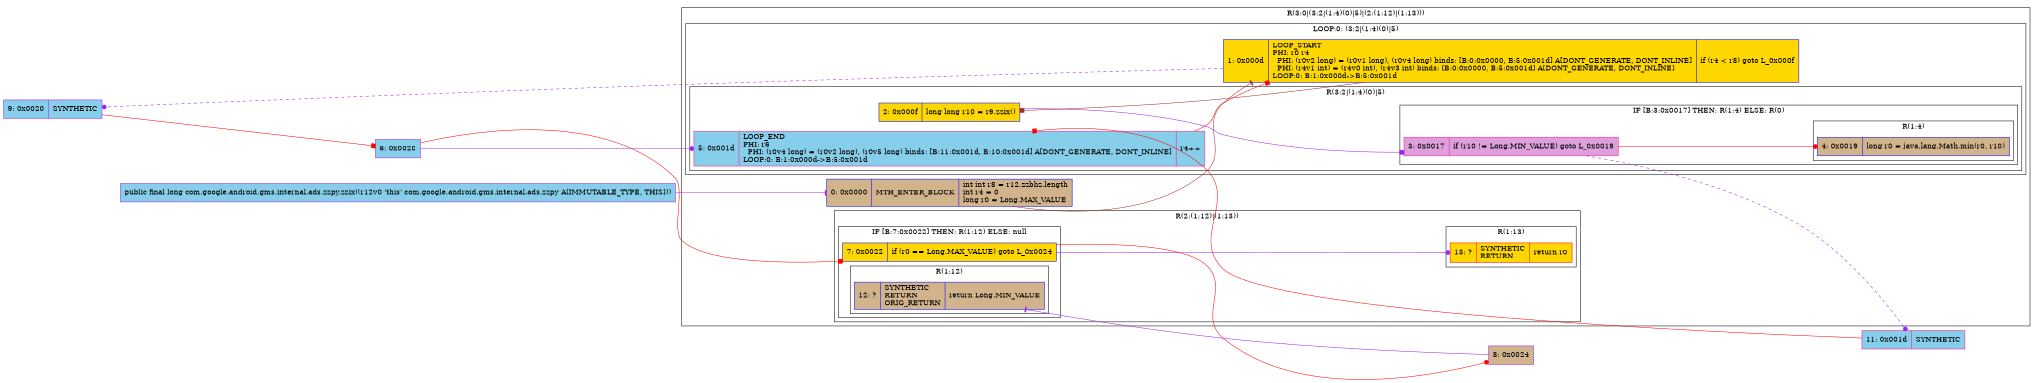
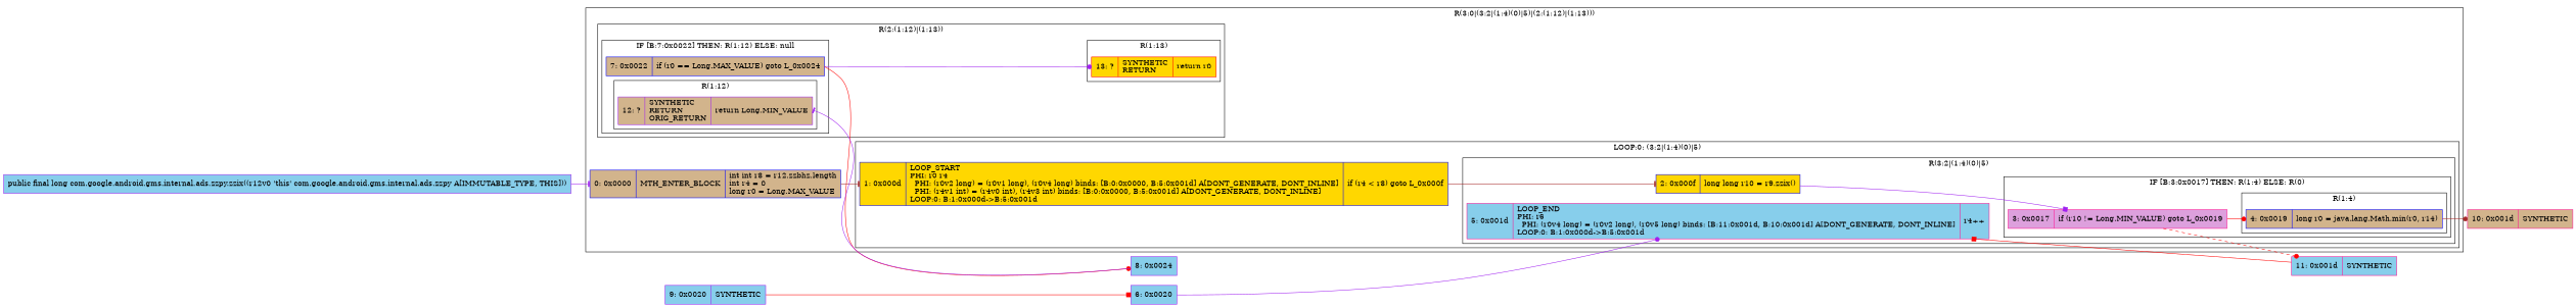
  digraph {
    rankdir=LR
    node [color=blue fillcolor=tan shape=record style=filled]
    edge [arrowhead=dot color=red]
-   n1 [label="{4\:\ 0x0019|long r0 = java.lang.Math.min(r0, r10)\l}"]
+   n1 [label="{4\:\ 0x0019|long r0 = java.lang.Math.min(r0, r14)\l}"]
    n2 [color=deeppink fillcolor=plum label="{3\:\ 0x0017|if (r10 != Long.MIN_VALUE) goto L_0x0019\l}"]
    n3 [fillcolor=gold label="{2\:\ 0x000f|long long r10 = r9.zzix()\l}"]
    n4 [color=deeppink fillcolor=skyblue label="{5\:\ 0x001d|LOOP_END\lPHI: r6 \l  PHI: (r0v4 long) = (r0v2 long), (r0v5 long) binds: [B:11:0x001d, B:10:0x001d] A[DONT_GENERATE, DONT_INLINE]\lLOOP:0: B:1:0x000d\-\>B:5:0x001d\l|r4++\l}"]
    n5 [fillcolor=gold label="{1\:\ 0x000d|LOOP_START\lPHI: r0 r4 \l  PHI: (r0v2 long) = (r0v1 long), (r0v4 long) binds: [B:0:0x0000, B:5:0x001d] A[DONT_GENERATE, DONT_INLINE]\l  PHI: (r4v1 int) = (r4v0 int), (r4v3 int) binds: [B:0:0x0000, B:5:0x001d] A[DONT_GENERATE, DONT_INLINE]\lLOOP:0: B:1:0x000d\-\>B:5:0x001d\l|if (r4 \< r8) goto L_0x000f\l}"]
-   n6 [label="{12\:\ ?|SYNTHETIC\lRETURN\lORIG_RETURN\l|return Long.MIN_VALUE\l}"]
-   n7 [fillcolor=gold label="{7\:\ 0x0022|if (r0 == Long.MAX_VALUE) goto L_0x0024\l}"]
+   n6 [color=purple label="{12\:\ ?|SYNTHETIC\lRETURN\lORIG_RETURN\l|return Long.MIN_VALUE\l}"]
+   n7 [label="{7\:\ 0x0022|if (r0 == Long.MAX_VALUE) goto L_0x0024\l}"]
    n8 [color=red fillcolor=gold label="{13\:\ ?|SYNTHETIC\lRETURN\l|return r0\l}"]
    n9 [label="{0\:\ 0x0000|MTH_ENTER_BLOCK\l|int int r8 = r12.zzbhz.length\lint r4 = 0\llong r0 = Long.MAX_VALUE\l}"]
+   n10 [color=deeppink label="{10\:\ 0x001d|SYNTHETIC\l}"]
    n11 [color=deeppink fillcolor=skyblue label="{11\:\ 0x001d|SYNTHETIC\l}"]
    n12 [color=purple fillcolor=skyblue label="{9\:\ 0x0020|SYNTHETIC\l}"]
-   n13 [color=purple label="{8\:\ 0x0024}"]
+   n13 [color=purple fillcolor=skyblue label="{8\:\ 0x0024}"]
    n14 [color=purple fillcolor=skyblue label="{6\:\ 0x0020}"]
    n15 [color=purple fillcolor=skyblue label="{public final long com.google.android.gms.internal.ads.zzpy.zzix((r12v0 'this' com.google.android.gms.internal.ads.zzpy A[IMMUTABLE_TYPE, THIS])) }"]
    subgraph cluster_1 {
      label="R(3:0|(3:2|(1:4)(0)|5)|(2:(1:12)|(1:13)))"
      n9
      subgraph cluster_2 {
        label="LOOP:0: (3:2|(1:4)(0)|5)"
        n5
        subgraph cluster_3 {
          label="R(3:2|(1:4)(0)|5)"
          n3
          n4
          subgraph cluster_4 {
            label="IF [B:3:0x0017] THEN: R(1:4) ELSE: R(0)"
            n2
            subgraph cluster_5 {
              label="R(1:4)"
              n1
            }
            subgraph cluster_6 {
              label="R(0)"
            }
          }
        }
      }
      subgraph cluster_7 {
        label="R(2:(1:12)|(1:13))"
        subgraph cluster_8 {
          label="IF [B:7:0x0022] THEN: R(1:12) ELSE: null"
          n7
          subgraph cluster_9 {
            label="R(1:12)"
            n6
          }
        }
        subgraph cluster_10 {
          label="R(1:13)"
          n8
        }
      }
    }
+   n1 -> n10 [color=brown]
    n2 -> n1
-   n2 -> n11 [color=purple style=dashed]
+   n2 -> n11 [style=dashed]
    n3 -> n2 [arrowhead=box color=purple]
-   n4 -> n5 [arrowhead=box]
-   n5 -> n3 [arrowhead=box color=brown]
-   n5 -> n12 [color=purple style=dashed]
+   n5 -> n3 [arrowhead=tee color=brown]
    n7 -> n8 [color=purple style=solid]
    n7 -> n13
    n9 -> n5 [arrowhead=tee color=brown]
    n11 -> n4 [arrowhead=box]
    n12 -> n14 [arrowhead=box]
    n13 -> n6 [arrowhead=tee color=purple]
    n14 -> n4 [color=purple]
-   n14 -> n7 [arrowhead=box]
    n15 -> n9 [arrowhead=tee color=purple]
  }
